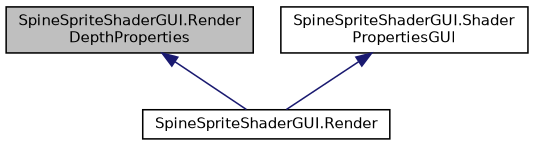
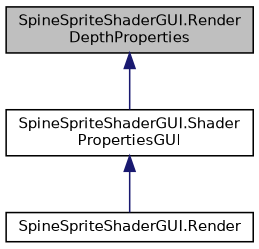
  digraph {
    rankdir=TB
    node [color=black fillcolor=white fontname=Helvetica fontsize=10 shape=record style=filled]
    edge [color=midnightblue dir=back fontname=Helvetica fontsize=10 labelfontname=Helvetica labelfontsize=10 style=solid]
    n1 [fillcolor=grey75 fontcolor=black height=0.2 label="SpineSpriteShaderGUI.Render\lDepthProperties" width=0.4]
    n2 [height=0.2 label="SpineSpriteShaderGUI.Shader\lPropertiesGUI" width=0.4]
    n3 [height=0.2 label="SpineSpriteShaderGUI.Render" width=0.4]
-   n1 -> n3
+   n1 -> n2
    n2 -> n3
  }
